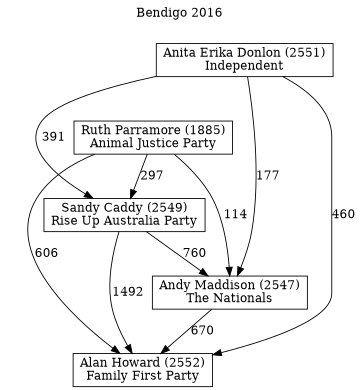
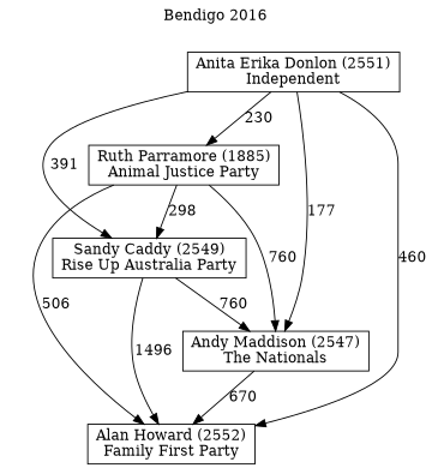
  digraph {
    label="Bendigo 2016"
    labelloc=t
    mclimit=10
    node [shape=box]
    n1 [label="Sandy Caddy (2549)\nRise Up Australia Party"]
    n2 [label="Andy Maddison (2547)\nThe Nationals"]
    n3 [label="Alan Howard (2552)\nFamily First Party"]
    n4 [label="Anita Erika Donlon (2551)\nIndependent"]
    n5 [label="Ruth Parramore (1885)\nAnimal Justice Party"]
    n1 -> n2 [label=760]
-   n1 -> n3 [label=1492]
+   n1 -> n3 [label=1496]
    n2 -> n3 [label=670]
    n4 -> n1 [label=391]
    n4 -> n2 [label=177]
    n4 -> n3 [label=460]
-   n5 -> n1 [label=297]
-   n5 -> n2 [label=114]
-   n5 -> n3 [label=606]
+   n4 -> n5 [label=230]
+   n5 -> n1 [label=298]
+   n5 -> n2 [label=760]
+   n5 -> n3 [label=506]
  }
